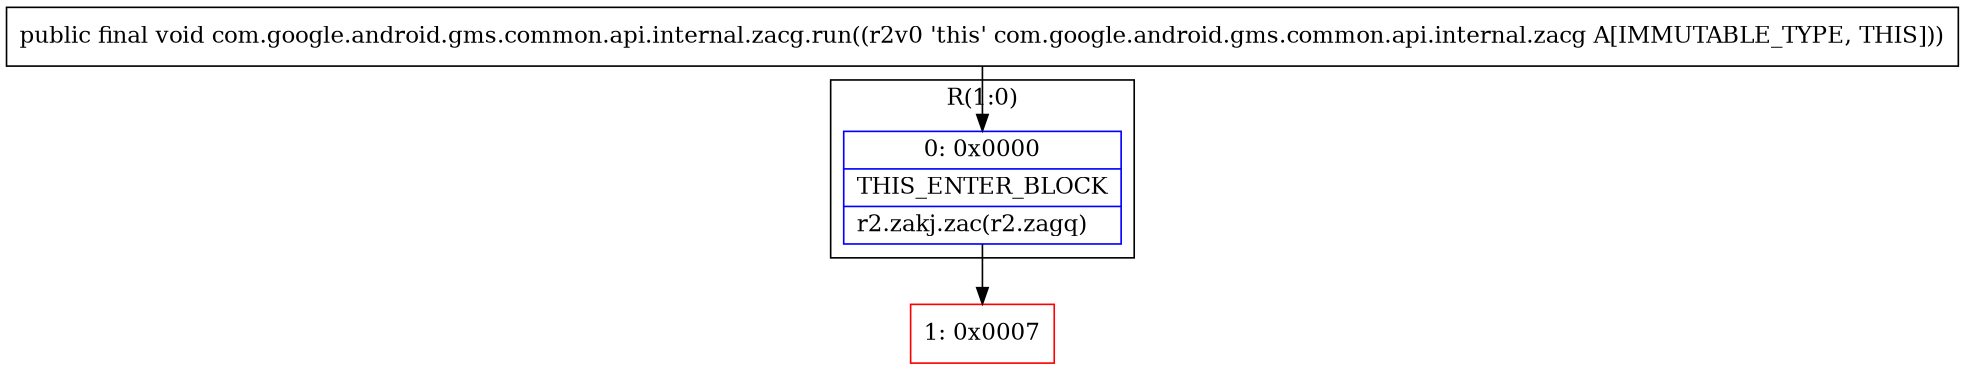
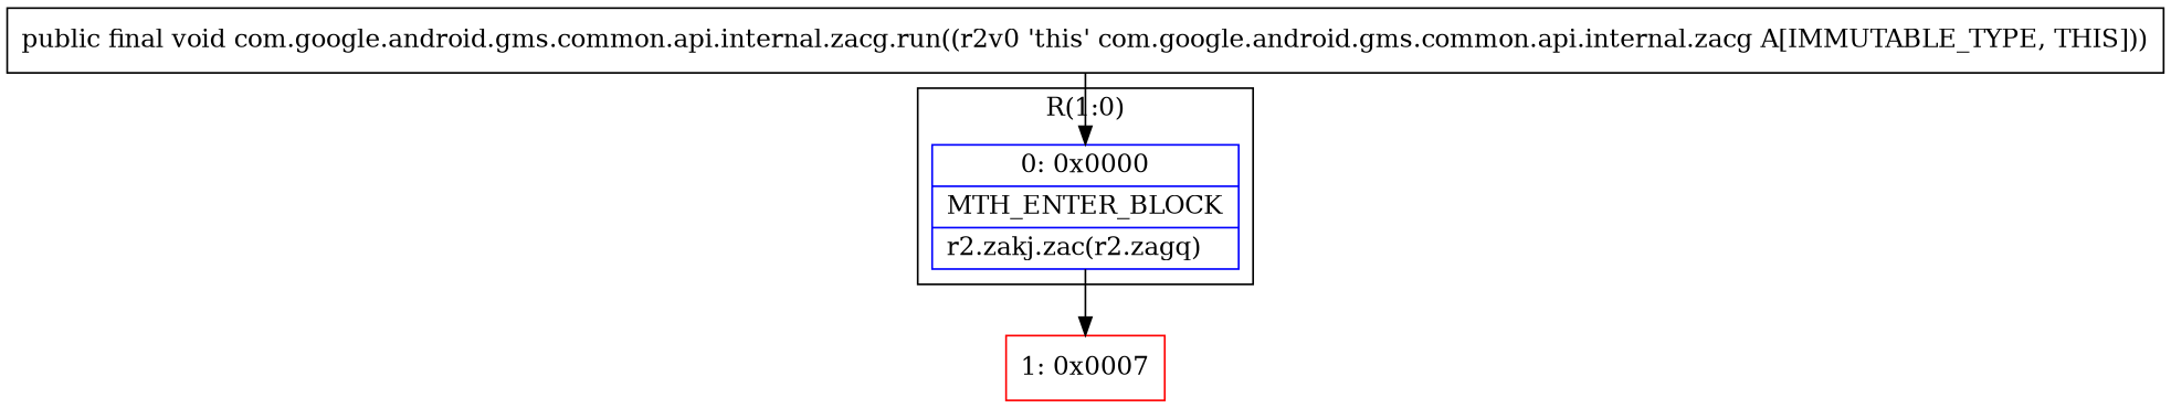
  digraph {
    node [shape=record]
-   n1 [color=blue label="{0\:\ 0x0000|THIS_ENTER_BLOCK\l|r2.zakj.zac(r2.zagq)\l}"]
+   n1 [color=blue label="{0\:\ 0x0000|MTH_ENTER_BLOCK\l|r2.zakj.zac(r2.zagq)\l}"]
    n2 [color=red label="{1\:\ 0x0007}"]
    n3 [label="{public final void com.google.android.gms.common.api.internal.zacg.run((r2v0 'this' com.google.android.gms.common.api.internal.zacg A[IMMUTABLE_TYPE, THIS])) }"]
    subgraph cluster_1 {
      label="R(1:0)"
      n1
    }
    n1 -> n2
    n3 -> n1
  }
